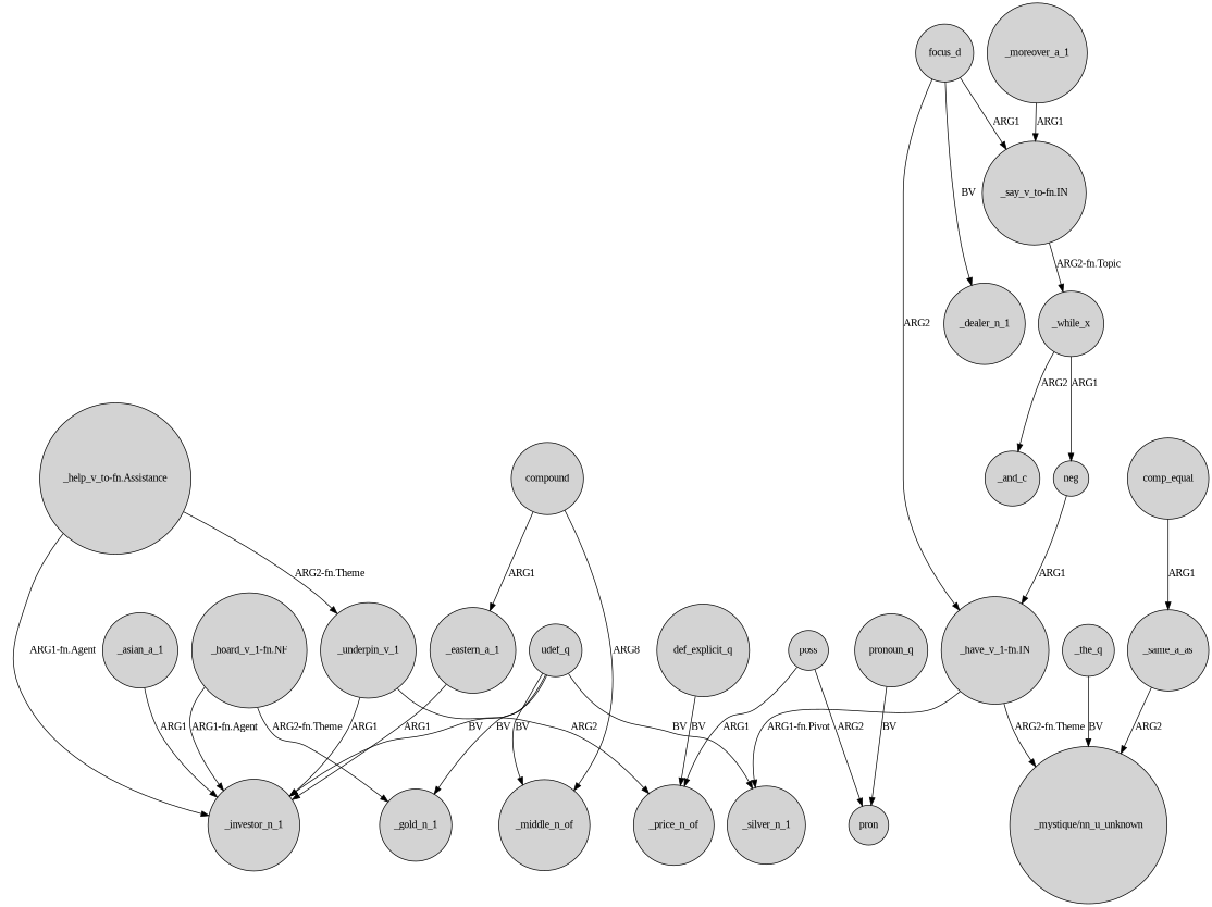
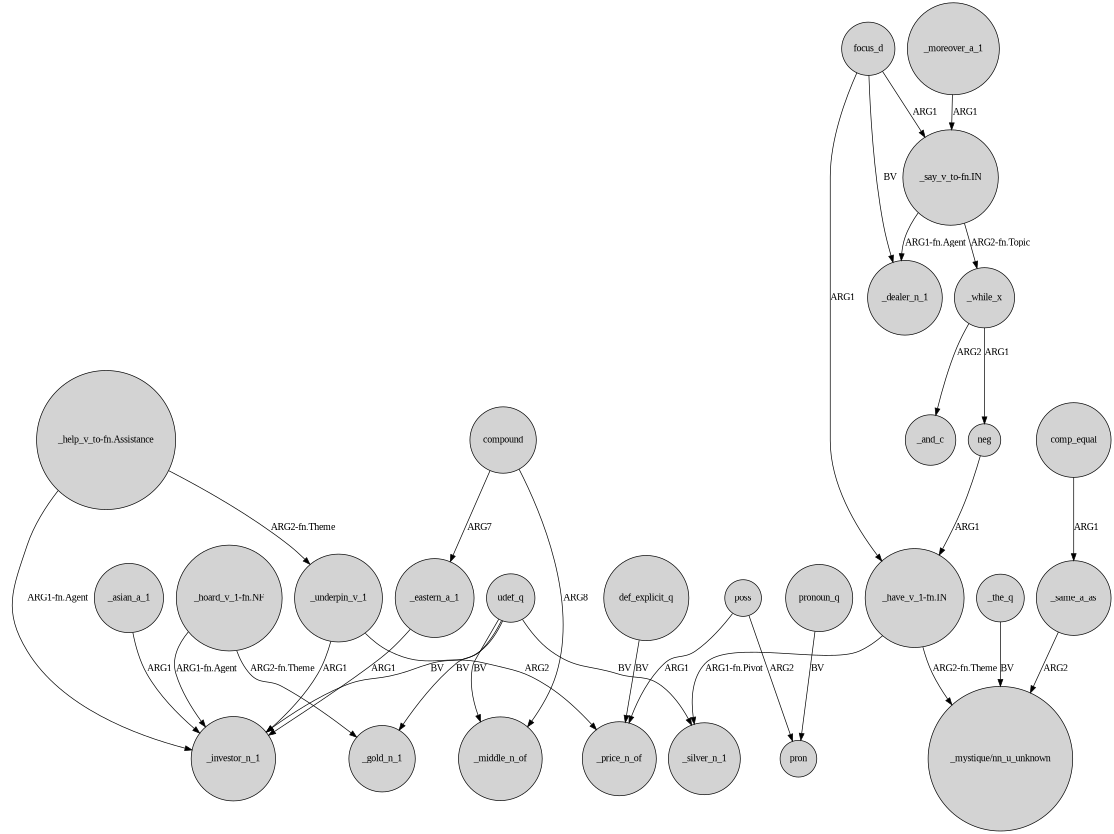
  digraph {
    fontname="Liberation Serif"
    node [fontname="Liberation Serif" shape=circle style=filled]
    edge [fontname="Liberation Serif"]
    "_have_v_1-fn.IN"
    _silver_n_1
    "_mystique/nn_u_unknown"
    _the_q
    poss
    _price_n_of
    pron
    udef_q
    _investor_n_1
    _middle_n_of
    _gold_n_1
    neg
    "_say_v_to-fn.IN"
    _dealer_n_1
    _while_x
    _and_c
    focus_d
    _underpin_v_1
    "_help_v_to-fn.Assistance"
    _moreover_a_1
    compound
    _eastern_a_1
    def_explicit_q
    _asian_a_1
    pronoun_q
    comp_equal
    _same_a_as
    "_hoard_v_1-fn.NF"
    "_have_v_1-fn.IN" -> _silver_n_1 [label="ARG1-fn.Pivot"]
    "_have_v_1-fn.IN" -> "_mystique/nn_u_unknown" [label="ARG2-fn.Theme"]
    _the_q -> "_mystique/nn_u_unknown" [label=BV]
    poss -> _price_n_of [label=ARG1]
    poss -> pron [label=ARG2]
    udef_q -> _silver_n_1 [label=BV]
    udef_q -> _investor_n_1 [label=BV]
    udef_q -> _middle_n_of [label=BV]
    udef_q -> _gold_n_1 [label=BV]
    neg -> "_have_v_1-fn.IN" [label=ARG1]
+   "_say_v_to-fn.IN" -> _dealer_n_1 [label="ARG1-fn.Agent"]
    "_say_v_to-fn.IN" -> _while_x [label="ARG2-fn.Topic"]
    _while_x -> neg [label=ARG1]
    _while_x -> _and_c [label=ARG2]
-   focus_d -> "_have_v_1-fn.IN" [label=ARG2]
+   focus_d -> "_have_v_1-fn.IN" [label=ARG1]
    focus_d -> "_say_v_to-fn.IN" [label=ARG1]
    focus_d -> _dealer_n_1 [label=BV]
    _underpin_v_1 -> _price_n_of [label=ARG2]
    _underpin_v_1 -> _investor_n_1 [label=ARG1]
    "_help_v_to-fn.Assistance" -> _investor_n_1 [label="ARG1-fn.Agent"]
    "_help_v_to-fn.Assistance" -> _underpin_v_1 [label="ARG2-fn.Theme"]
    _moreover_a_1 -> "_say_v_to-fn.IN" [label=ARG1]
    compound -> _middle_n_of [label=ARG8]
-   compound -> _eastern_a_1 [label=ARG1]
+   compound -> _eastern_a_1 [label=ARG7]
    _eastern_a_1 -> _investor_n_1 [label=ARG1]
    def_explicit_q -> _price_n_of [label=BV]
    _asian_a_1 -> _investor_n_1 [label=ARG1]
    pronoun_q -> pron [label=BV]
    comp_equal -> _same_a_as [label=ARG1]
    _same_a_as -> "_mystique/nn_u_unknown" [label=ARG2]
    "_hoard_v_1-fn.NF" -> _investor_n_1 [label="ARG1-fn.Agent"]
    "_hoard_v_1-fn.NF" -> _gold_n_1 [label="ARG2-fn.Theme"]
  }
